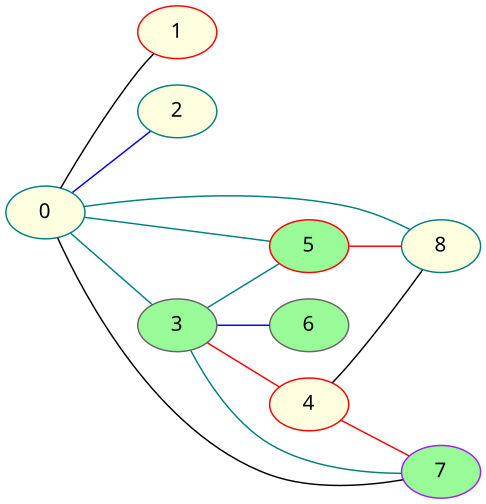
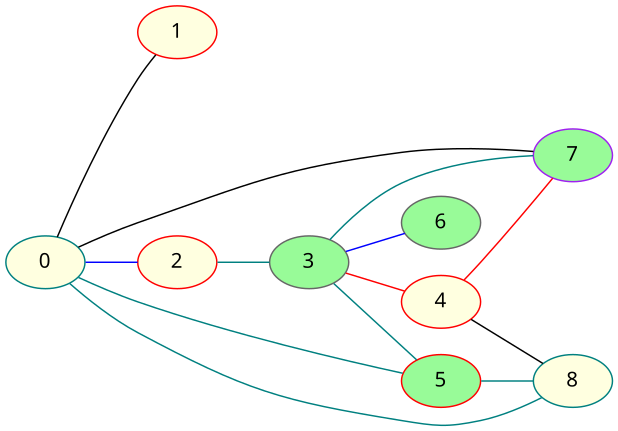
  graph {
    fontname="Noto Sans"
    rankdir=LR
    node [color=red fillcolor=lightyellow fontname="Noto Sans" style=filled]
    edge [color=teal fontname="Noto Sans"]
    1
    0 [color=teal]
-   2 [color=teal]
+   2
    3 [color=gray40 fillcolor=palegreen]
    7 [color=purple fillcolor=palegreen]
    5 [fillcolor=palegreen]
    8 [color=teal]
    4
    6 [color=gray40 fillcolor=palegreen]
    0 -- 1 [color=black]
    0 -- 2 [color=blue]
-   0 -- 3
+   2 -- 3
    0 -- 7 [color=black]
    0 -- 5
    0 -- 8
    3 -- 7
    3 -- 5
    3 -- 4 [color=red]
    3 -- 6 [color=blue]
-   5 -- 8 [color=red]
+   5 -- 8
    4 -- 7 [color=red]
    4 -- 8 [color=black]
  }
